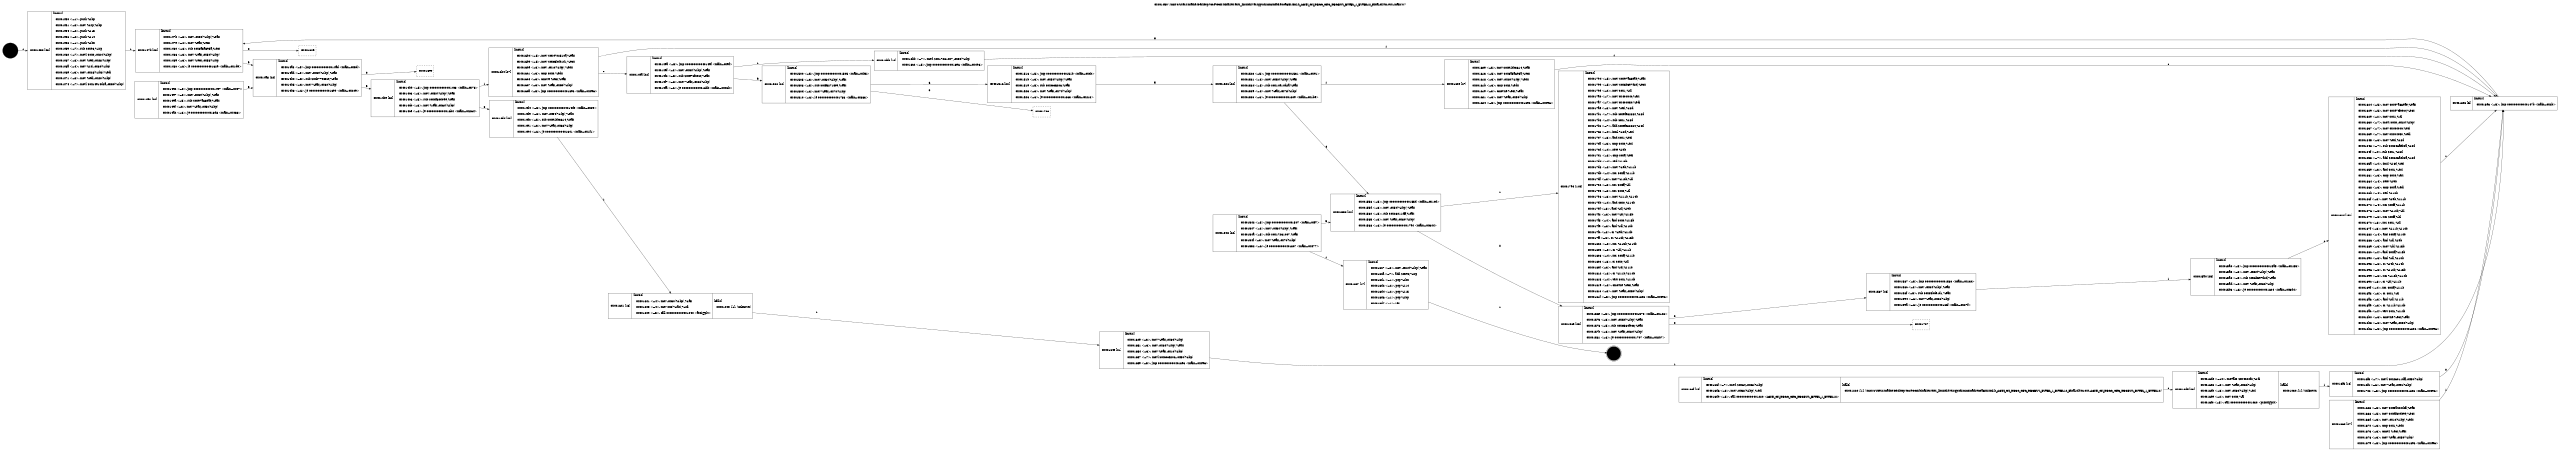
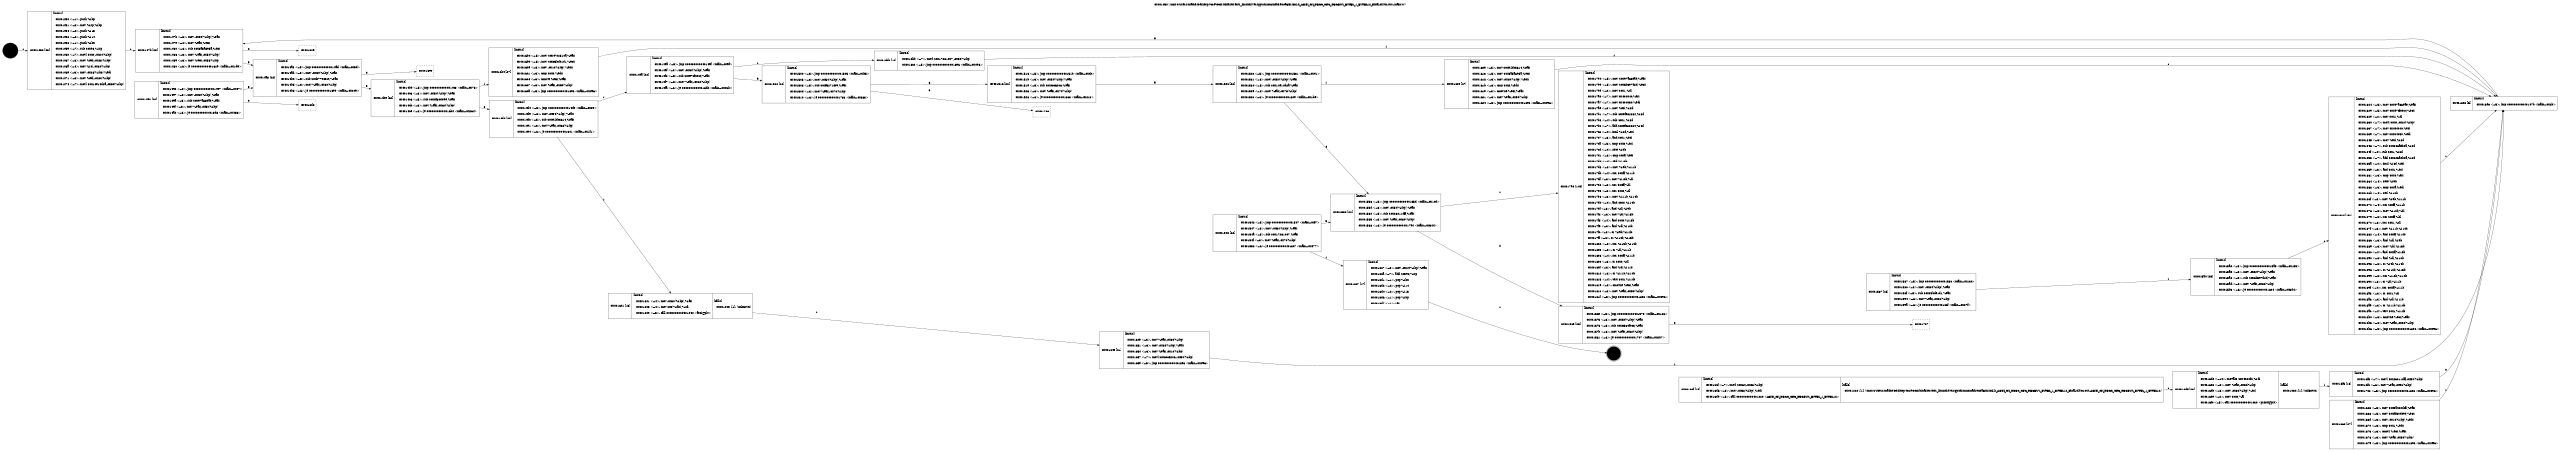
  digraph {
    label="0x401450 (/mnt/c/Users/mathe/Desktop/tcc/POCII/binaries/extr_linuxdriversgpudrmmsmadrenoa6xx.xml.h_A6XX_CX_DBGC_CFG_DBGBUS_BYTEL_1_BYTEL12_Final-ollvm.out::main(0))"
    labelloc=t
    rankdir=LR
    node [shape=record]
    Entry [fillcolor=black height=0.3 shape=circle style=filled width=0.3]
    n2 [label="{\n     0x401450 [43]\l\n     | [instrs]\l\n     &nbsp;&nbsp;0x401450 \<+1\>: push %rbp\l\n     &nbsp;&nbsp;0x401451 \<+3\>: mov %rsp,%rbp\l\n     &nbsp;&nbsp;0x401454 \<+2\>: push %r15\l\n     &nbsp;&nbsp;0x401456 \<+2\>: push %r14\l\n     &nbsp;&nbsp;0x401458 \<+1\>: push %rbx\l\n     &nbsp;&nbsp;0x401459 \<+7\>: sub $0x98,%rsp\l\n     &nbsp;&nbsp;0x401460 \<+7\>: movl $0x0,-0x24(%rbp)\l\n     &nbsp;&nbsp;0x401467 \<+3\>: mov %edi,-0x28(%rbp)\l\n     &nbsp;&nbsp;0x40146a \<+4\>: mov %rsi,-0x30(%rbp)\l\n     &nbsp;&nbsp;0x40146e \<+3\>: mov -0x28(%rbp),%edi\l\n     &nbsp;&nbsp;0x401471 \<+3\>: mov %edi,-0x20(%rbp)\l\n     &nbsp;&nbsp;0x401474 \<+7\>: movl $0x14e14d2a,-0x50(%rbp)\l\n  }"]
    n3 [label="{\n     0x40147b [23]\l\n     | [instrs]\l\n     &nbsp;&nbsp;0x40147b \<+3\>: mov -0x50(%rbp),%eax\l\n     &nbsp;&nbsp;0x40147e \<+2\>: mov %eax,%ecx\l\n     &nbsp;&nbsp;0x401480 \<+6\>: sub $0x8a5a695a,%ecx\l\n     &nbsp;&nbsp;0x401486 \<+3\>: mov %eax,-0x54(%rbp)\l\n     &nbsp;&nbsp;0x401489 \<+3\>: mov %ecx,-0x58(%rbp)\l\n     &nbsp;&nbsp;0x40148c \<+6\>: je 0000000000401629 \<main+0x1d9\>\l\n  }"]
    n4 [label="{\n     0x401629\l\n  }" style=dashed]
    n5 [label="{\n     0x4014a8 [22]\l\n     | [instrs]\l\n     &nbsp;&nbsp;0x4014a8 \<+5\>: jmp 00000000004014ad \<main+0x5d\>\l\n     &nbsp;&nbsp;0x4014ad \<+3\>: mov -0x54(%rbp),%eax\l\n     &nbsp;&nbsp;0x4014b0 \<+5\>: sub $0xb779c5c9,%eax\l\n     &nbsp;&nbsp;0x4014b5 \<+3\>: mov %eax,-0x60(%rbp)\l\n     &nbsp;&nbsp;0x4014b8 \<+6\>: je 0000000000401699 \<main+0x249\>\l\n  }"]
    n6 [label="{\n     0x401492 [22]\l\n     | [instrs]\l\n     &nbsp;&nbsp;0x401492 \<+5\>: jmp 0000000000401497 \<main+0x47\>\l\n     &nbsp;&nbsp;0x401497 \<+3\>: mov -0x54(%rbp),%eax\l\n     &nbsp;&nbsp;0x40149a \<+5\>: sub $0x97a669ae,%eax\l\n     &nbsp;&nbsp;0x40149f \<+3\>: mov %eax,-0x5c(%rbp)\l\n     &nbsp;&nbsp;0x4014a2 \<+6\>: je 00000000004018d8 \<main+0x488\>\l\n  }"]
+   n7 [label="{\n     0x4018d8\l\n  }" style=dashed]
    n8 [label="{\n     0x401699\l\n  }" style=dashed]
    n9 [label="{\n     0x4014be [22]\l\n     | [instrs]\l\n     &nbsp;&nbsp;0x4014be \<+5\>: jmp 00000000004014c3 \<main+0x73\>\l\n     &nbsp;&nbsp;0x4014c3 \<+3\>: mov -0x54(%rbp),%eax\l\n     &nbsp;&nbsp;0x4014c6 \<+5\>: sub $0xdf80d09e,%eax\l\n     &nbsp;&nbsp;0x4014cb \<+3\>: mov %eax,-0x64(%rbp)\l\n     &nbsp;&nbsp;0x4014ce \<+6\>: je 00000000004016b4 \<main+0x264\>\l\n  }"]
    Exit [fillcolor=black height=0.3 peripheries=2 shape=circle style=filled width=0.3]
    n11 [label="{\n     0x4016b4 [27]\l\n     | [instrs]\l\n     &nbsp;&nbsp;0x4016b4 \<+5\>: mov $0x4702510a,%eax\l\n     &nbsp;&nbsp;0x4016b9 \<+5\>: mov $0x35bde1d1,%ecx\l\n     &nbsp;&nbsp;0x4016be \<+3\>: mov -0x1c(%rbp),%edx\l\n     &nbsp;&nbsp;0x4016c1 \<+3\>: cmp $0x0,%edx\l\n     &nbsp;&nbsp;0x4016c4 \<+3\>: cmove %ecx,%eax\l\n     &nbsp;&nbsp;0x4016c7 \<+3\>: mov %eax,-0x50(%rbp)\l\n     &nbsp;&nbsp;0x4016ca \<+5\>: jmp 00000000004018e6 \<main+0x496\>\l\n  }"]
    n12 [label="{\n     0x4014d4 [22]\l\n     | [instrs]\l\n     &nbsp;&nbsp;0x4014d4 \<+5\>: jmp 00000000004014d9 \<main+0x89\>\l\n     &nbsp;&nbsp;0x4014d9 \<+3\>: mov -0x54(%rbp),%eax\l\n     &nbsp;&nbsp;0x4014dc \<+5\>: sub $0xe1bb3614,%eax\l\n     &nbsp;&nbsp;0x4014e1 \<+3\>: mov %eax,-0x68(%rbp)\l\n     &nbsp;&nbsp;0x4014e4 \<+6\>: je 0000000000401641 \<main+0x1f1\>\l\n  }"]
    n13 [label="{\n     0x4018e6 [5]\l\n     | [instrs]\l\n     &nbsp;&nbsp;0x4018e6 \<+5\>: jmp 000000000040147b \<main+0x2b\>\l\n  }"]
    n14 [label="{\n     0x401641 [13]\l\n     | [instrs]\l\n     &nbsp;&nbsp;0x401641 \<+4\>: mov -0x30(%rbp),%rax\l\n     &nbsp;&nbsp;0x401645 \<+4\>: mov 0x8(%rax),%rdi\l\n     &nbsp;&nbsp;0x401649 \<+5\>: call 0000000000401040 \<atoi@plt\>\l\n     | [calls]\l\n     &nbsp;&nbsp;0x401040 \{1\} (unknown)\l\n  }"]
    n15 [label="{\n     0x4014ea [22]\l\n     | [instrs]\l\n     &nbsp;&nbsp;0x4014ea \<+5\>: jmp 00000000004014ef \<main+0x9f\>\l\n     &nbsp;&nbsp;0x4014ef \<+3\>: mov -0x54(%rbp),%eax\l\n     &nbsp;&nbsp;0x4014f2 \<+5\>: sub $0xe7cfc9c4,%eax\l\n     &nbsp;&nbsp;0x4014f7 \<+3\>: mov %eax,-0x6c(%rbp)\l\n     &nbsp;&nbsp;0x4014fa \<+6\>: je 00000000004018bb \<main+0x46b\>\l\n  }"]
    n16 [label="{\n     0x401824 [151]\l\n     | [instrs]\l\n     &nbsp;&nbsp;0x401824 \<+5\>: mov $0x97a669ae,%eax\l\n     &nbsp;&nbsp;0x401829 \<+5\>: mov $0xe7cfc9c4,%ecx\l\n     &nbsp;&nbsp;0x40182e \<+2\>: mov $0x1,%dl\l\n     &nbsp;&nbsp;0x401830 \<+7\>: movl $0x0,-0x24(%rbp)\l\n     &nbsp;&nbsp;0x401837 \<+7\>: mov 0x40404c,%esi\l\n     &nbsp;&nbsp;0x40183e \<+7\>: mov 0x404050,%edi\l\n     &nbsp;&nbsp;0x401845 \<+3\>: mov %esi,%r8d\l\n     &nbsp;&nbsp;0x401848 \<+7\>: sub $0x646aeb8a,%r8d\l\n     &nbsp;&nbsp;0x40184f \<+4\>: sub $0x1,%r8d\l\n     &nbsp;&nbsp;0x401853 \<+7\>: add $0x646aeb8a,%r8d\l\n     &nbsp;&nbsp;0x40185a \<+4\>: imul %r8d,%esi\l\n     &nbsp;&nbsp;0x40185e \<+3\>: and $0x1,%esi\l\n     &nbsp;&nbsp;0x401861 \<+3\>: cmp $0x0,%esi\l\n     &nbsp;&nbsp;0x401864 \<+4\>: sete %r9b\l\n     &nbsp;&nbsp;0x401868 \<+3\>: cmp $0xa,%edi\l\n     &nbsp;&nbsp;0x40186b \<+4\>: setl %r10b\l\n     &nbsp;&nbsp;0x40186f \<+3\>: mov %r9b,%r11b\l\n     &nbsp;&nbsp;0x401872 \<+4\>: xor $0xff,%r11b\l\n     &nbsp;&nbsp;0x401876 \<+3\>: mov %r10b,%bl\l\n     &nbsp;&nbsp;0x401879 \<+3\>: xor $0xff,%bl\l\n     &nbsp;&nbsp;0x40187c \<+3\>: xor $0x1,%dl\l\n     &nbsp;&nbsp;0x40187f \<+3\>: mov %r11b,%r14b\l\n     &nbsp;&nbsp;0x401882 \<+4\>: and $0xff,%r14b\l\n     &nbsp;&nbsp;0x401886 \<+3\>: and %dl,%r9b\l\n     &nbsp;&nbsp;0x401889 \<+3\>: mov %bl,%r15b\l\n     &nbsp;&nbsp;0x40188c \<+4\>: and $0xff,%r15b\l\n     &nbsp;&nbsp;0x401890 \<+3\>: and %dl,%r10b\l\n     &nbsp;&nbsp;0x401893 \<+3\>: or %r9b,%r14b\l\n     &nbsp;&nbsp;0x401896 \<+3\>: or %r10b,%r15b\l\n     &nbsp;&nbsp;0x401899 \<+3\>: xor %r15b,%r14b\l\n     &nbsp;&nbsp;0x40189c \<+3\>: or %bl,%r11b\l\n     &nbsp;&nbsp;0x40189f \<+4\>: xor $0xff,%r11b\l\n     &nbsp;&nbsp;0x4018a3 \<+3\>: or $0x1,%dl\l\n     &nbsp;&nbsp;0x4018a6 \<+3\>: and %dl,%r11b\l\n     &nbsp;&nbsp;0x4018a9 \<+3\>: or %r11b,%r14b\l\n     &nbsp;&nbsp;0x4018ac \<+4\>: test $0x1,%r14b\l\n     &nbsp;&nbsp;0x4018b0 \<+3\>: cmovne %ecx,%eax\l\n     &nbsp;&nbsp;0x4018b3 \<+3\>: mov %eax,-0x50(%rbp)\l\n     &nbsp;&nbsp;0x4018b6 \<+5\>: jmp 00000000004018e6 \<main+0x496\>\l\n  }"]
    n17 [label="{\n     0x40164e [21]\l\n     | [instrs]\l\n     &nbsp;&nbsp;0x40164e \<+3\>: mov %eax,-0x34(%rbp)\l\n     &nbsp;&nbsp;0x401651 \<+3\>: mov -0x34(%rbp),%eax\l\n     &nbsp;&nbsp;0x401654 \<+3\>: mov %eax,-0x1c(%rbp)\l\n     &nbsp;&nbsp;0x401657 \<+7\>: movl $0xccc5206,-0x50(%rbp)\l\n     &nbsp;&nbsp;0x40165e \<+5\>: jmp 00000000004018e6 \<main+0x496\>\l\n  }"]
    n18 [label="{\n     0x4018bb [12]\l\n     | [instrs]\l\n     &nbsp;&nbsp;0x4018bb \<+7\>: movl $0x17231007,-0x50(%rbp)\l\n     &nbsp;&nbsp;0x4018c2 \<+5\>: jmp 00000000004018e6 \<main+0x496\>\l\n  }"]
    n19 [label="{\n     0x401500 [22]\l\n     | [instrs]\l\n     &nbsp;&nbsp;0x401500 \<+5\>: jmp 0000000000401505 \<main+0xb5\>\l\n     &nbsp;&nbsp;0x401505 \<+3\>: mov -0x54(%rbp),%eax\l\n     &nbsp;&nbsp;0x401508 \<+5\>: sub $0xf5271cb9,%eax\l\n     &nbsp;&nbsp;0x40150d \<+3\>: mov %eax,-0x70(%rbp)\l\n     &nbsp;&nbsp;0x401510 \<+6\>: je 0000000000401783 \<main+0x333\>\l\n  }"]
    n20 [label="{\n     0x4016f5 [18]\l\n     | [instrs]\l\n     &nbsp;&nbsp;0x4016f5 \<+7\>: movl $0x26011dff,-0x50(%rbp)\l\n     &nbsp;&nbsp;0x4016fc \<+6\>: mov %eax,-0x9c(%rbp)\l\n     &nbsp;&nbsp;0x401702 \<+5\>: jmp 00000000004018e6 \<main+0x496\>\l\n  }"]
    n21 [label="{\n     0x401783\l\n  }" style=dashed]
    n22 [label="{\n     0x401516 [22]\l\n     | [instrs]\l\n     &nbsp;&nbsp;0x401516 \<+5\>: jmp 000000000040151b \<main+0xcb\>\l\n     &nbsp;&nbsp;0x40151b \<+3\>: mov -0x54(%rbp),%eax\l\n     &nbsp;&nbsp;0x40151e \<+5\>: sub $0xccc5206,%eax\l\n     &nbsp;&nbsp;0x401523 \<+3\>: mov %eax,-0x74(%rbp)\l\n     &nbsp;&nbsp;0x401526 \<+6\>: je 0000000000401663 \<main+0x213\>\l\n  }"]
    n23 [label="{\n     0x4016de [23]\l\n     | [instrs]\l\n     &nbsp;&nbsp;0x4016de \<+10\>: movabs $0x4020f2,%rdi\l\n     &nbsp;&nbsp;0x4016e8 \<+3\>: mov %eax,-0x3c(%rbp)\l\n     &nbsp;&nbsp;0x4016eb \<+3\>: mov -0x3c(%rbp),%esi\l\n     &nbsp;&nbsp;0x4016ee \<+2\>: mov $0x0,%al\l\n     &nbsp;&nbsp;0x4016f0 \<+5\>: call 0000000000401030 \<printf@plt\>\l\n     | [calls]\l\n     &nbsp;&nbsp;0x401030 \{1\} (unknown)\l\n  }"]
    n24 [label="{\n     0x40152c [22]\l\n     | [instrs]\l\n     &nbsp;&nbsp;0x40152c \<+5\>: jmp 0000000000401531 \<main+0xe1\>\l\n     &nbsp;&nbsp;0x401531 \<+3\>: mov -0x54(%rbp),%eax\l\n     &nbsp;&nbsp;0x401534 \<+5\>: sub $0x14e14d2a,%eax\l\n     &nbsp;&nbsp;0x401539 \<+3\>: mov %eax,-0x78(%rbp)\l\n     &nbsp;&nbsp;0x40153c \<+6\>: je 000000000040160e \<main+0x1be\>\l\n  }"]
    n25 [label="{\n     0x4015a0 [25]\l\n     | [instrs]\l\n     &nbsp;&nbsp;0x4015a0 \<+5\>: jmp 00000000004015a5 \<main+0x155\>\l\n     &nbsp;&nbsp;0x4015a5 \<+3\>: mov -0x54(%rbp),%eax\l\n     &nbsp;&nbsp;0x4015a8 \<+5\>: sub $0x3b3e7d2d,%eax\l\n     &nbsp;&nbsp;0x4015ad \<+6\>: mov %eax,-0x8c(%rbp)\l\n     &nbsp;&nbsp;0x4015b3 \<+6\>: je 0000000000401824 \<main+0x3d4\>\l\n  }"]
    n26 [label="{\n     0x401663 [27]\l\n     | [instrs]\l\n     &nbsp;&nbsp;0x401663 \<+5\>: mov $0x5a420dca,%eax\l\n     &nbsp;&nbsp;0x401668 \<+5\>: mov $0xdf80d09e,%ecx\l\n     &nbsp;&nbsp;0x40166d \<+3\>: mov -0x1c(%rbp),%edx\l\n     &nbsp;&nbsp;0x401670 \<+3\>: cmp $0x1,%edx\l\n     &nbsp;&nbsp;0x401673 \<+3\>: cmovl %ecx,%eax\l\n     &nbsp;&nbsp;0x401676 \<+3\>: mov %eax,-0x50(%rbp)\l\n     &nbsp;&nbsp;0x401679 \<+5\>: jmp 00000000004018e6 \<main+0x496\>\l\n  }"]
    n27 [label="{\n     0x40160e [27]\l\n     | [instrs]\l\n     &nbsp;&nbsp;0x40160e \<+5\>: mov $0xe1bb3614,%eax\l\n     &nbsp;&nbsp;0x401613 \<+5\>: mov $0x8a5a695a,%ecx\l\n     &nbsp;&nbsp;0x401618 \<+3\>: mov -0x20(%rbp),%edx\l\n     &nbsp;&nbsp;0x40161b \<+3\>: cmp $0x2,%edx\l\n     &nbsp;&nbsp;0x40161e \<+3\>: cmovne %ecx,%eax\l\n     &nbsp;&nbsp;0x401621 \<+3\>: mov %eax,-0x50(%rbp)\l\n     &nbsp;&nbsp;0x401624 \<+5\>: jmp 00000000004018e6 \<main+0x496\>\l\n  }"]
    n28 [label="{\n     0x401558 [22]\l\n     | [instrs]\l\n     &nbsp;&nbsp;0x401558 \<+5\>: jmp 000000000040155d \<main+0x10d\>\l\n     &nbsp;&nbsp;0x40155d \<+3\>: mov -0x54(%rbp),%eax\l\n     &nbsp;&nbsp;0x401560 \<+5\>: sub $0x26011dff,%eax\l\n     &nbsp;&nbsp;0x401565 \<+3\>: mov %eax,-0x80(%rbp)\l\n     &nbsp;&nbsp;0x401568 \<+6\>: je 0000000000401794 \<main+0x344\>\l\n  }"]
    n29 [label="{\n     0x4016cf [15]\l\n     | [instrs]\l\n     &nbsp;&nbsp;0x4016cf \<+7\>: movl $0x64,-0x38(%rbp)\l\n     &nbsp;&nbsp;0x4016d6 \<+3\>: mov -0x38(%rbp),%edi\l\n     &nbsp;&nbsp;0x4016d9 \<+5\>: call 0000000000401220 \<A6XX_CX_DBGC_CFG_DBGBUS_BYTEL_1_BYTEL12\>\l\n     | [calls]\l\n     &nbsp;&nbsp;0x401220 \{1\} (/mnt/c/Users/mathe/Desktop/tcc/POCII/binaries/extr_linuxdriversgpudrmmsmadrenoa6xx.xml.h_A6XX_CX_DBGC_CFG_DBGBUS_BYTEL_1_BYTEL12_Final-ollvm.out::A6XX_CX_DBGC_CFG_DBGBUS_BYTEL_1_BYTEL12)\l\n  }"]
    n30 [label="{\n     0x401542 [22]\l\n     | [instrs]\l\n     &nbsp;&nbsp;0x401542 \<+5\>: jmp 0000000000401547 \<main+0xf7\>\l\n     &nbsp;&nbsp;0x401547 \<+3\>: mov -0x54(%rbp),%eax\l\n     &nbsp;&nbsp;0x40154a \<+5\>: sub $0x17231007,%eax\l\n     &nbsp;&nbsp;0x40154f \<+3\>: mov %eax,-0x7c(%rbp)\l\n     &nbsp;&nbsp;0x401552 \<+6\>: je 00000000004018c7 \<main+0x477\>\l\n  }"]
    n31 [label="{\n     0x4018c7 [17]\l\n     | [instrs]\l\n     &nbsp;&nbsp;0x4018c7 \<+3\>: mov -0x24(%rbp),%eax\l\n     &nbsp;&nbsp;0x4018ca \<+7\>: add $0x98,%rsp\l\n     &nbsp;&nbsp;0x4018d1 \<+1\>: pop %rbx\l\n     &nbsp;&nbsp;0x4018d2 \<+2\>: pop %r14\l\n     &nbsp;&nbsp;0x4018d4 \<+2\>: pop %r15\l\n     &nbsp;&nbsp;0x4018d6 \<+1\>: pop %rbp\l\n     &nbsp;&nbsp;0x4018d7 \<+1\>: ret\l\n  }"]
    n32 [label="{\n     0x401587 [25]\l\n     | [instrs]\l\n     &nbsp;&nbsp;0x401587 \<+5\>: jmp 000000000040158c \<main+0x13c\>\l\n     &nbsp;&nbsp;0x40158c \<+3\>: mov -0x54(%rbp),%eax\l\n     &nbsp;&nbsp;0x40158f \<+5\>: sub $0x35bde1d1,%eax\l\n     &nbsp;&nbsp;0x401594 \<+6\>: mov %eax,-0x88(%rbp)\l\n     &nbsp;&nbsp;0x40159a \<+6\>: je 00000000004016cf \<main+0x27f\>\l\n  }"]
    n33 [label="{\n     0x40156e [25]\l\n     | [instrs]\l\n     &nbsp;&nbsp;0x40156e \<+5\>: jmp 0000000000401573 \<main+0x123\>\l\n     &nbsp;&nbsp;0x401573 \<+3\>: mov -0x54(%rbp),%eax\l\n     &nbsp;&nbsp;0x401576 \<+5\>: sub $0x3564f9c3,%eax\l\n     &nbsp;&nbsp;0x40157b \<+6\>: mov %eax,-0x84(%rbp)\l\n     &nbsp;&nbsp;0x401581 \<+6\>: je 0000000000401707 \<main+0x2b7\>\l\n  }"]
    n34 [label="{\n     0x401794 [144]\l\n     | [instrs]\l\n     &nbsp;&nbsp;0x401794 \<+5\>: mov $0x97a669ae,%eax\l\n     &nbsp;&nbsp;0x401799 \<+5\>: mov $0x3b3e7d2d,%ecx\l\n     &nbsp;&nbsp;0x40179e \<+2\>: mov $0x1,%dl\l\n     &nbsp;&nbsp;0x4017a0 \<+7\>: mov 0x40404c,%esi\l\n     &nbsp;&nbsp;0x4017a7 \<+7\>: mov 0x404050,%edi\l\n     &nbsp;&nbsp;0x4017ae \<+3\>: mov %esi,%r8d\l\n     &nbsp;&nbsp;0x4017b1 \<+7\>: sub $0xefe82884,%r8d\l\n     &nbsp;&nbsp;0x4017b8 \<+4\>: sub $0x1,%r8d\l\n     &nbsp;&nbsp;0x4017bc \<+7\>: add $0xefe82884,%r8d\l\n     &nbsp;&nbsp;0x4017c3 \<+4\>: imul %r8d,%esi\l\n     &nbsp;&nbsp;0x4017c7 \<+3\>: and $0x1,%esi\l\n     &nbsp;&nbsp;0x4017ca \<+3\>: cmp $0x0,%esi\l\n     &nbsp;&nbsp;0x4017cd \<+4\>: sete %r9b\l\n     &nbsp;&nbsp;0x4017d1 \<+3\>: cmp $0xa,%edi\l\n     &nbsp;&nbsp;0x4017d4 \<+4\>: setl %r10b\l\n     &nbsp;&nbsp;0x4017d8 \<+3\>: mov %r9b,%r11b\l\n     &nbsp;&nbsp;0x4017db \<+4\>: xor $0xff,%r11b\l\n     &nbsp;&nbsp;0x4017df \<+3\>: mov %r10b,%bl\l\n     &nbsp;&nbsp;0x4017e2 \<+3\>: xor $0xff,%bl\l\n     &nbsp;&nbsp;0x4017e5 \<+3\>: xor $0x0,%dl\l\n     &nbsp;&nbsp;0x4017e8 \<+3\>: mov %r11b,%r14b\l\n     &nbsp;&nbsp;0x4017eb \<+4\>: and $0x0,%r14b\l\n     &nbsp;&nbsp;0x4017ef \<+3\>: and %dl,%r9b\l\n     &nbsp;&nbsp;0x4017f2 \<+3\>: mov %bl,%r15b\l\n     &nbsp;&nbsp;0x4017f5 \<+4\>: and $0x0,%r15b\l\n     &nbsp;&nbsp;0x4017f9 \<+3\>: and %dl,%r10b\l\n     &nbsp;&nbsp;0x4017fc \<+3\>: or %r9b,%r14b\l\n     &nbsp;&nbsp;0x4017ff \<+3\>: or %r10b,%r15b\l\n     &nbsp;&nbsp;0x401802 \<+3\>: xor %r15b,%r14b\l\n     &nbsp;&nbsp;0x401805 \<+3\>: or %bl,%r11b\l\n     &nbsp;&nbsp;0x401808 \<+4\>: xor $0xff,%r11b\l\n     &nbsp;&nbsp;0x40180c \<+3\>: or $0x0,%dl\l\n     &nbsp;&nbsp;0x40180f \<+3\>: and %dl,%r11b\l\n     &nbsp;&nbsp;0x401812 \<+3\>: or %r11b,%r14b\l\n     &nbsp;&nbsp;0x401815 \<+4\>: test $0x1,%r14b\l\n     &nbsp;&nbsp;0x401819 \<+3\>: cmovne %ecx,%eax\l\n     &nbsp;&nbsp;0x40181c \<+3\>: mov %eax,-0x50(%rbp)\l\n     &nbsp;&nbsp;0x40181f \<+5\>: jmp 00000000004018e6 \<main+0x496\>\l\n  }"]
    n35 [label="{\n     0x401707\l\n  }" style=dashed]
    Entry -> n2 [label=" 1"]
    n2 -> n3 [label=" 1"]
    n3 -> n4 [label=" 0"]
    n3 -> n5 [label=" 9"]
    n5 -> n8 [label=" 0"]
    n5 -> n9 [label=" 9"]
    n6 -> n5 [label=" 9"]
+   n6 -> n7 [label=" 0"]
    n9 -> n11 [label=" 1"]
    n9 -> n12 [label=" 8"]
    n11 -> n13 [label=" 1"]
    n12 -> n14 [label=" 1"]
-   n11 -> n15 [label=" 7"]
+   n12 -> n15 [label=" 7"]
    n13 -> n3 [label=" 8"]
    n14 -> n17 [label=" 1"]
    n15 -> n18 [label=" 1"]
    n15 -> n19 [label=" 6"]
    n16 -> n13 [label=" 1"]
    n17 -> n13 [label=" 1"]
    n18 -> n13 [label=" 1"]
    n19 -> n21 [label=" 0"]
    n19 -> n22 [label=" 6"]
    n20 -> n13 [label=" 0"]
    n22 -> n24 [label=" 5"]
    n23 -> n20 [label=" 1"]
    n24 -> n27 [label=" 1"]
    n24 -> n28 [label=" 4"]
    n25 -> n16 [label=" 1"]
    n26 -> n13 [label=" 1"]
    n27 -> n13 [label=" 1"]
    n28 -> n33 [label=" 2"]
    n28 -> n34 [label=" 1"]
    n29 -> n23 [label=" 1"]
    n30 -> n28 [label=" 3"]
    n30 -> n31 [label=" 1"]
    n31 -> Exit [label=" 1"]
    n32 -> n25 [label=" 1"]
-   n33 -> n32 [label=" 2"]
    n33 -> n35 [label=" 0"]
  }
